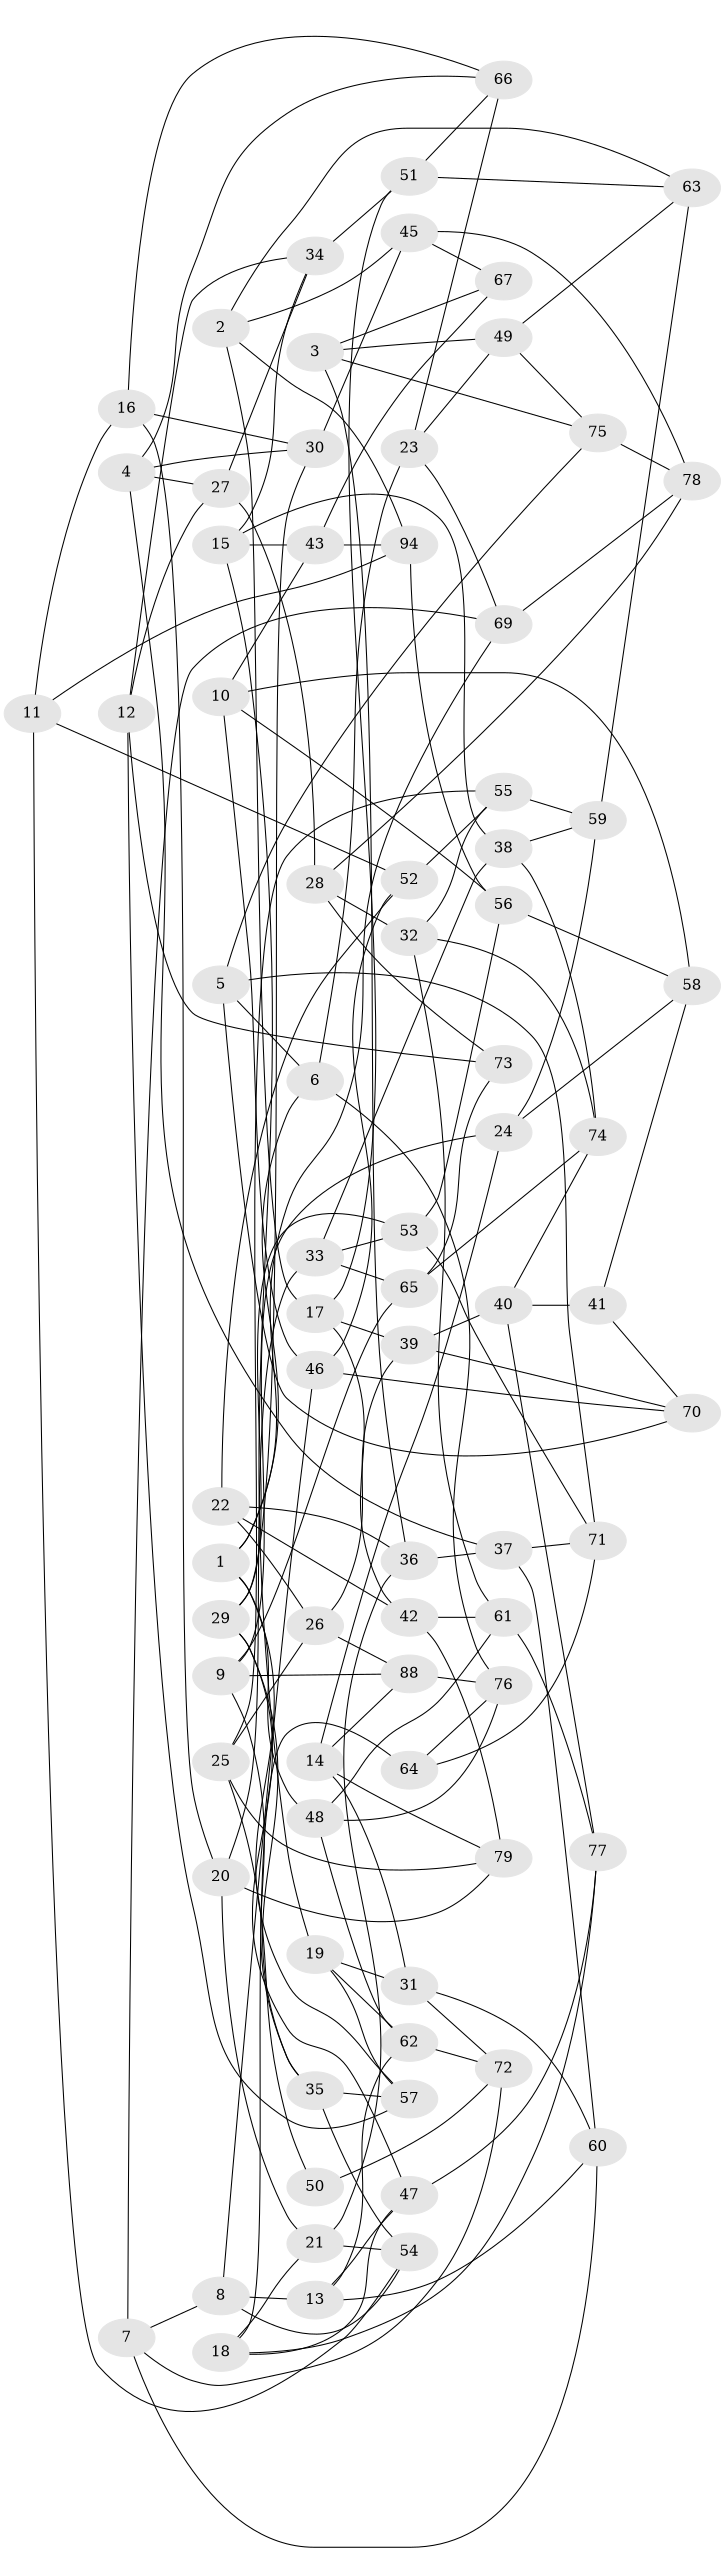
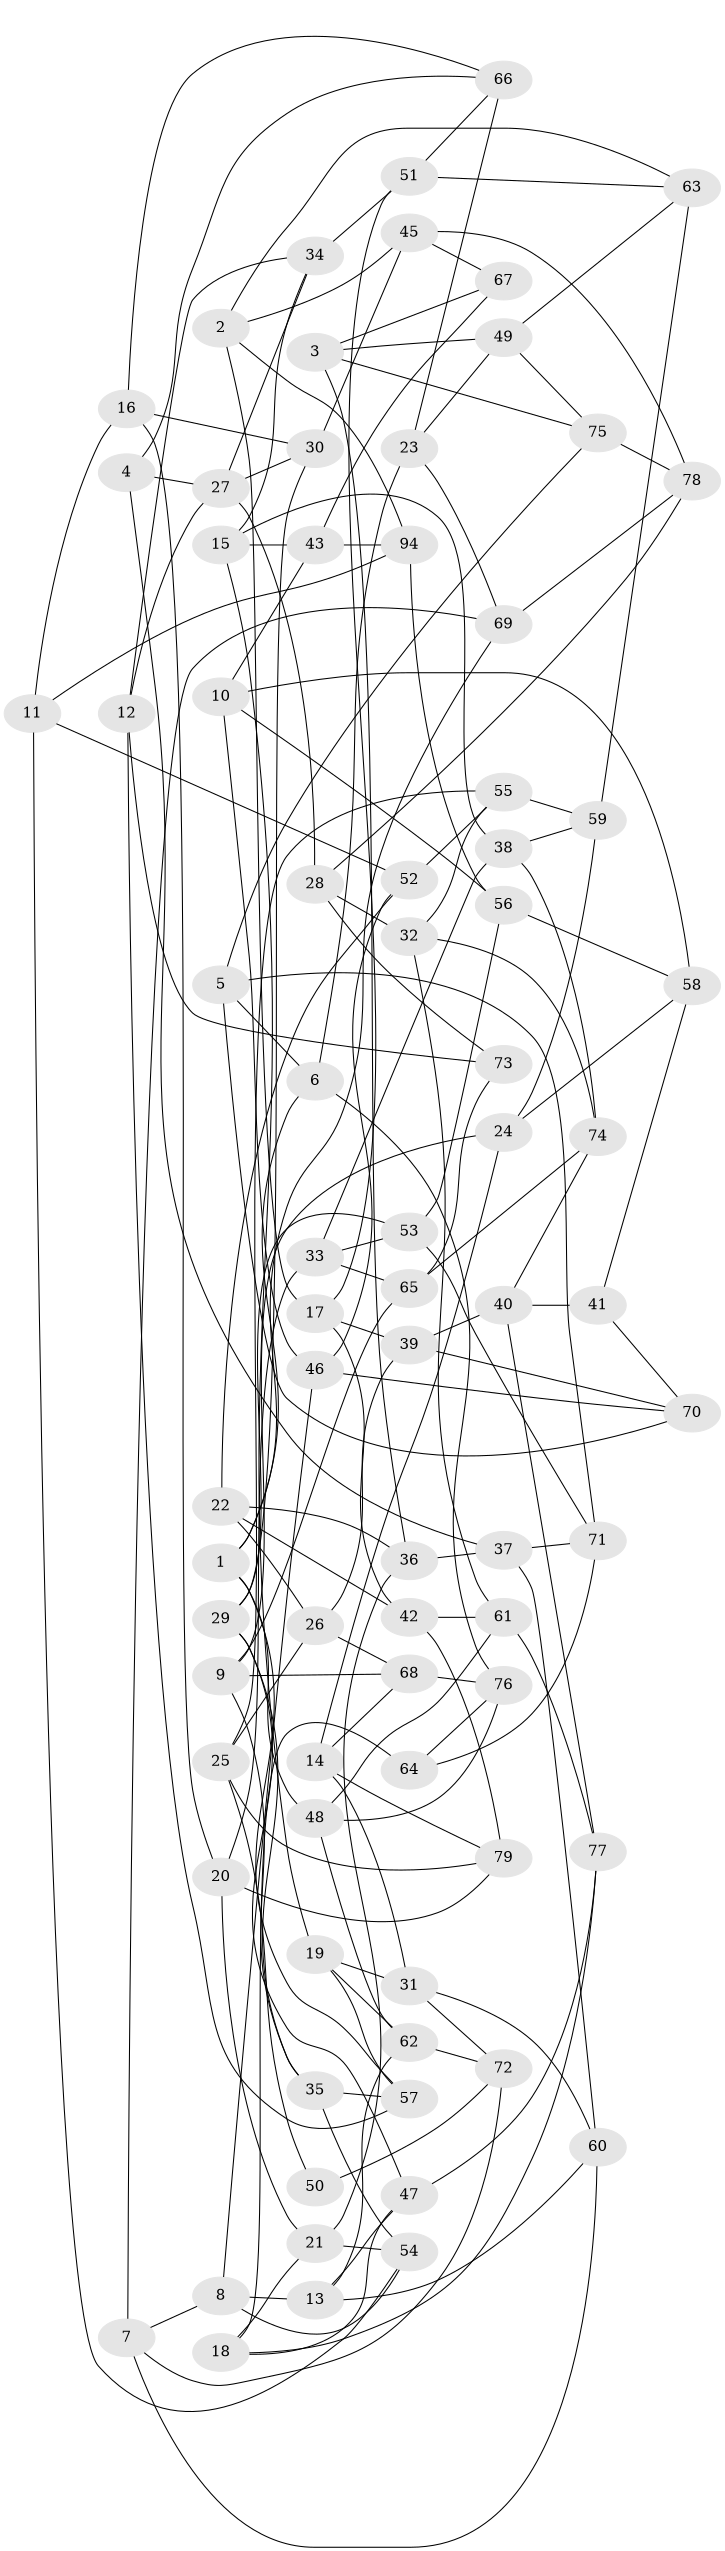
  graph {
    rankdir=LR
    node [color=gray90 style=filled]
    1
    6
    48
    57
    69
    23
    76
    62
    61
    78
    2
    17
    n13 [label=94]
    45
    63
    39
    42
    51
    56
    67
    3
    36
    49
    75
    37
    4
    27
    30
    66
    34
    28
    71
    60
    5
    70
    7
    8
    72
    13
    46
    54
    47
    52
    9
    24
    35
    65
-   68 [label=88]
+   68
    58
    59
    73
    74
    10
    43
    11
    16
    20
    55
    12
    77
    14
    31
    79
    15
    19
    38
    21
    33
    40
    18
    64
    53
    22
    26
    25
    50
    32
    29
    41
    1 -- 6
    1 -- 48
    1 -- 57
    1 -- 69
    6 -- 23
    6 -- 76
    48 -- 76
    48 -- 62
    48 -- 61
    69 -- 78
    23 -- 69
    23 -- 49
    23 -- 66
    62 -- 72
    61 -- 77
    2 -- 17
    2 -- n13
    2 -- 45
    2 -- 63
    17 -- 39
    17 -- 42
    17 -- 51
    n13 -- 56
    45 -- 78
    45 -- 67
    39 -- 70
    39 -- 40
    42 -- 61
    42 -- 79
    51 -- 63
    51 -- 66
    56 -- 58
    3 -- 67
    3 -- 36
    3 -- 49
    3 -- 75
    36 -- 37
    49 -- 63
    49 -- 75
    75 -- 78
    37 -- 71
    37 -- 60
    4 -- 37
    4 -- 27
-   4 -- 30
+   27 -- 30
    4 -- 66
    27 -- 34
    27 -- 28
    30 -- 45
    34 -- 51
    28 -- 78
    28 -- 73
    28 -- 32
    5 -- 6
    5 -- 75
    5 -- 71
    5 -- 70
    7 -- 69
    7 -- 60
    7 -- 8
    7 -- 72
    8 -- 13
    8 -- 46
    8 -- 54
    13 -- 62
    13 -- 60
    13 -- 47
    46 -- 70
    46 -- 52
    47 -- 77
    52 -- 55
    9 -- 24
    9 -- 35
    9 -- 65
    9 -- 68
    24 -- 58
    24 -- 59
    35 -- 57
    35 -- 54
    65 -- 73
    65 -- 74
    68 -- 76
    59 -- 63
    10 -- 56
    10 -- 46
    10 -- 58
    10 -- 43
    43 -- n13
    43 -- 67
    11 -- n13
    11 -- 54
    11 -- 52
    11 -- 16
    16 -- 30
    16 -- 66
    16 -- 20
    20 -- 79
    20 -- 21
    20 -- 33
    55 -- 59
    12 -- 57
    12 -- 27
    12 -- 34
    12 -- 73
    14 -- 24
    14 -- 68
    14 -- 31
    14 -- 79
    31 -- 60
    31 -- 72
    15 -- 34
    15 -- 43
    15 -- 19
    15 -- 38
    19 -- 57
    19 -- 62
    19 -- 31
    38 -- 59
    38 -- 74
    21 -- 36
    21 -- 54
    33 -- 65
    33 -- 38
    33 -- 53
    40 -- 74
    40 -- 77
    40 -- 41
    18 -- 47
    18 -- 77
    18 -- 21
    18 -- 64
    64 -- 76
    64 -- 71
    53 -- 56
    53 -- 71
    22 -- 42
    22 -- 36
    22 -- 52
    22 -- 26
    26 -- 39
    26 -- 68
    25 -- 55
    25 -- 79
    25 -- 26
    25 -- 50
    50 -- 72
    32 -- 61
    32 -- 74
    32 -- 55
    29 -- 30
    29 -- 47
    29 -- 35
    29 -- 53
    41 -- 70
    41 -- 58
  }
